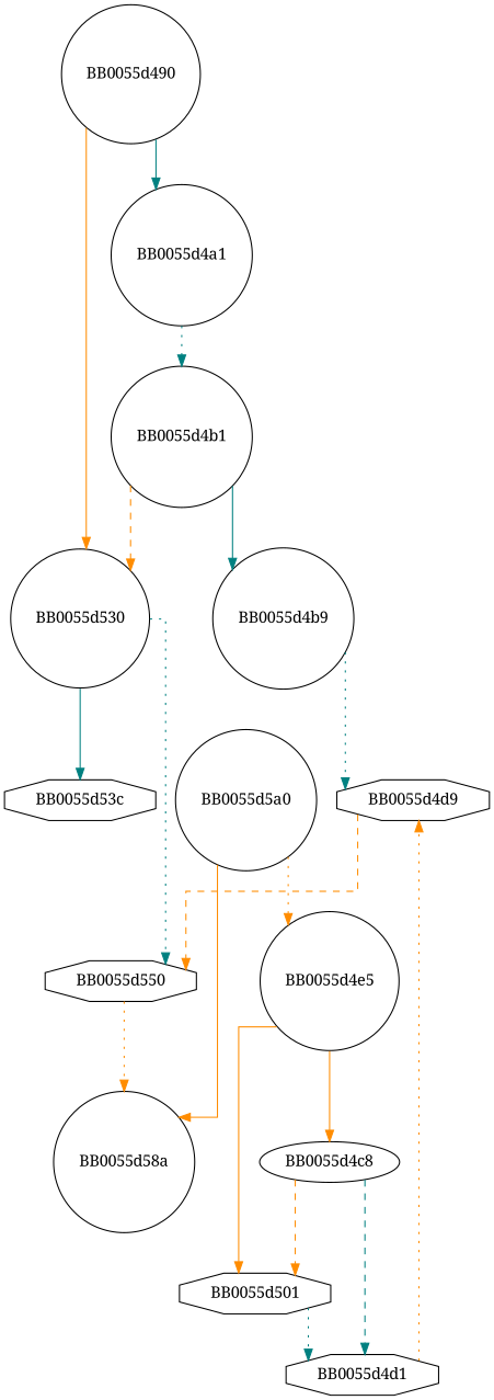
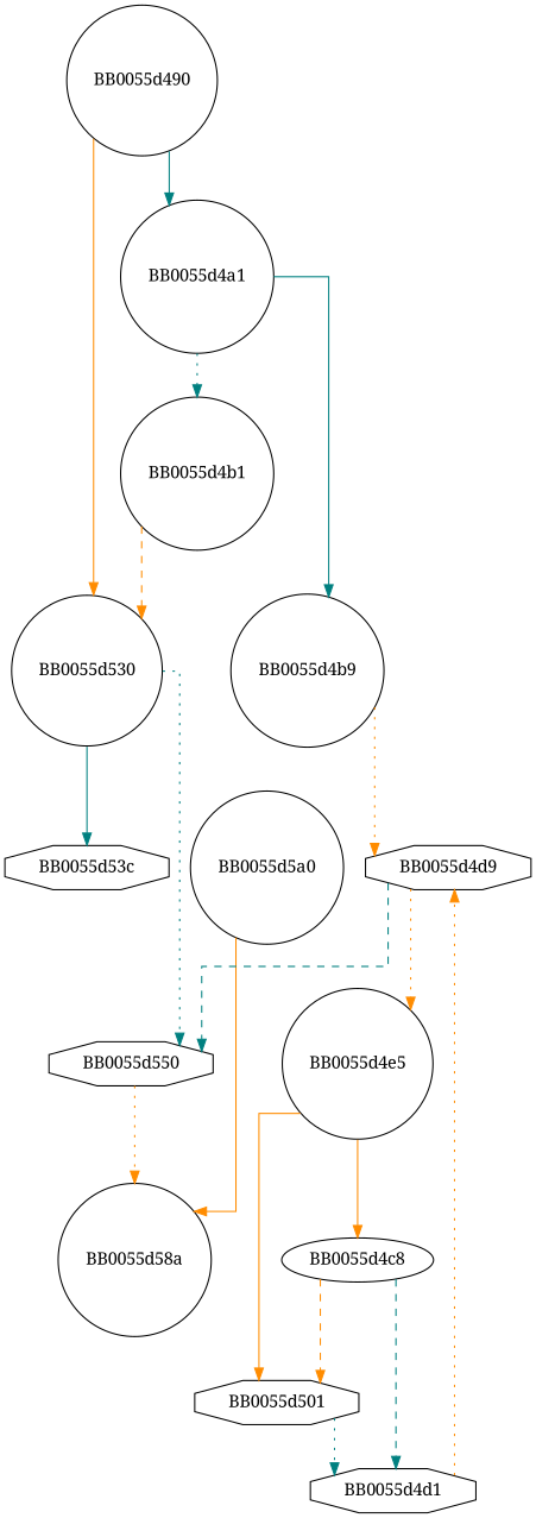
  digraph {
    fontname="Noto Serif"
    splines=ortho
    node [fontname="Noto Serif" shape=circle]
    edge [color=darkorange fontname="Noto Serif" style=solid]
    BB0055d490
    BB0055d4a1
    BB0055d530
    BB0055d5a0
    BB0055d58a
    BB0055d4b1
    BB0055d4b9
    BB0055d550 [shape=octagon]
    BB0055d53c [shape=octagon]
    BB0055d4d9 [shape=octagon]
    BB0055d4e5
    BB0055d4c8 [shape=ellipse]
    BB0055d501 [shape=octagon]
    BB0055d4d1 [shape=octagon]
    BB0055d490 -> BB0055d4a1 [color=teal]
    BB0055d490 -> BB0055d530
    BB0055d4a1 -> BB0055d4b1 [color=teal style=dotted]
    BB0055d530 -> BB0055d550 [color=teal style=dotted]
    BB0055d530 -> BB0055d53c [color=teal]
    BB0055d5a0 -> BB0055d58a
    BB0055d4b1 -> BB0055d530 [style=dashed]
-   BB0055d4b1 -> BB0055d4b9 [color=teal]
-   BB0055d4b9 -> BB0055d4d9 [color=teal style=dotted]
+   BB0055d4a1 -> BB0055d4b9 [color=teal]
+   BB0055d4b9 -> BB0055d4d9 [style=dotted]
    BB0055d550 -> BB0055d58a [style=dotted]
-   BB0055d4d9 -> BB0055d550 [style=dashed]
-   BB0055d5a0 -> BB0055d4e5 [style=dotted]
+   BB0055d4d9 -> BB0055d550 [color=teal style=dashed]
+   BB0055d4d9 -> BB0055d4e5 [style=dotted]
    BB0055d4e5 -> BB0055d4c8
    BB0055d4e5 -> BB0055d501
    BB0055d4c8 -> BB0055d501 [style=dashed]
    BB0055d4c8 -> BB0055d4d1 [color=teal style=dashed]
    BB0055d501 -> BB0055d4d1 [color=teal style=dotted]
    BB0055d4d1 -> BB0055d4d9 [style=dotted]
  }
